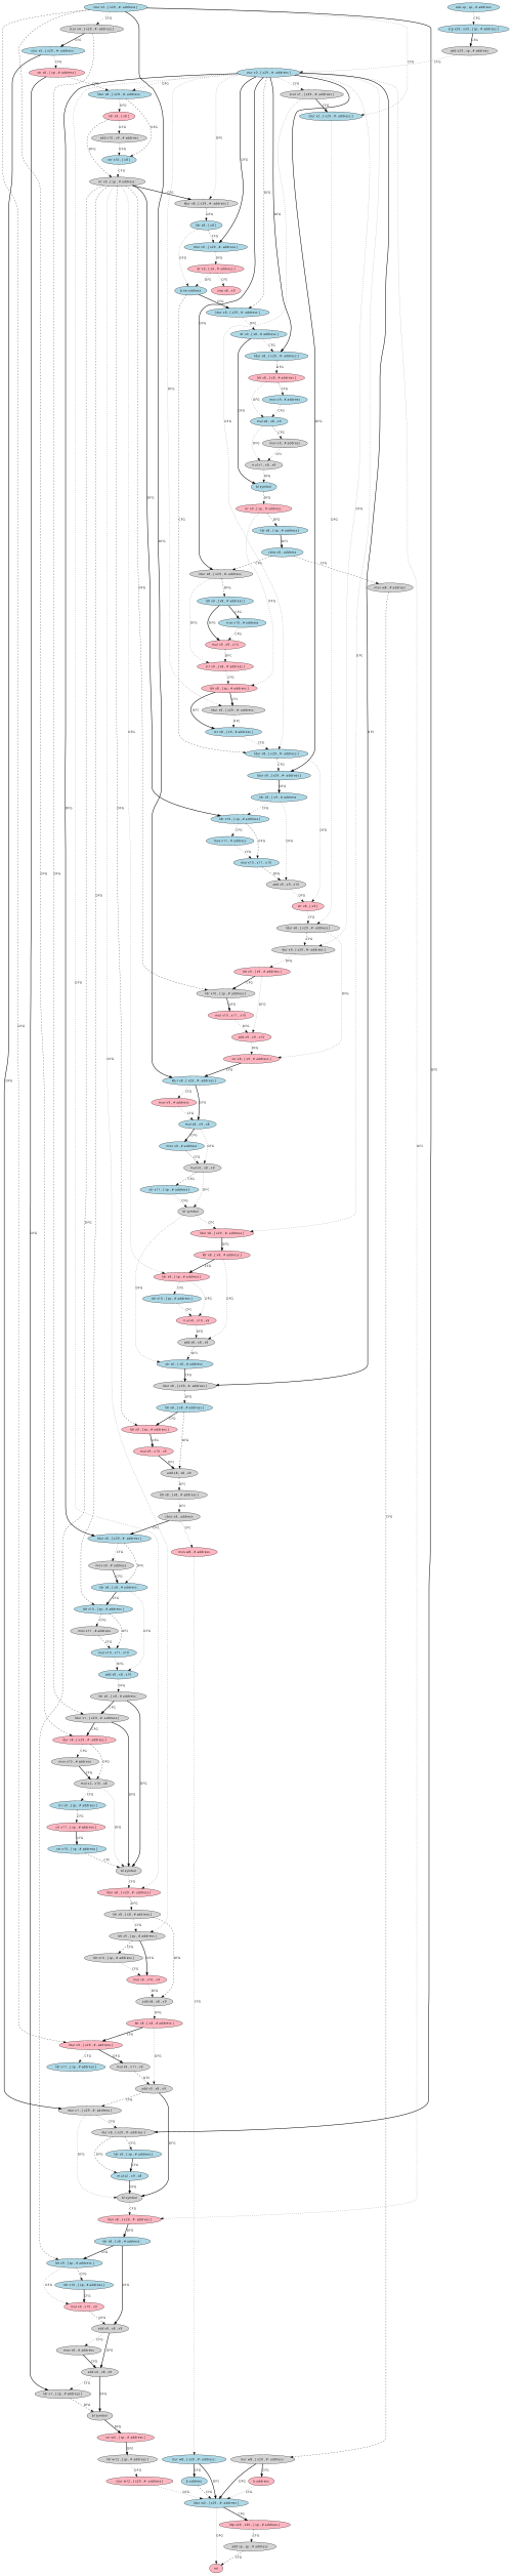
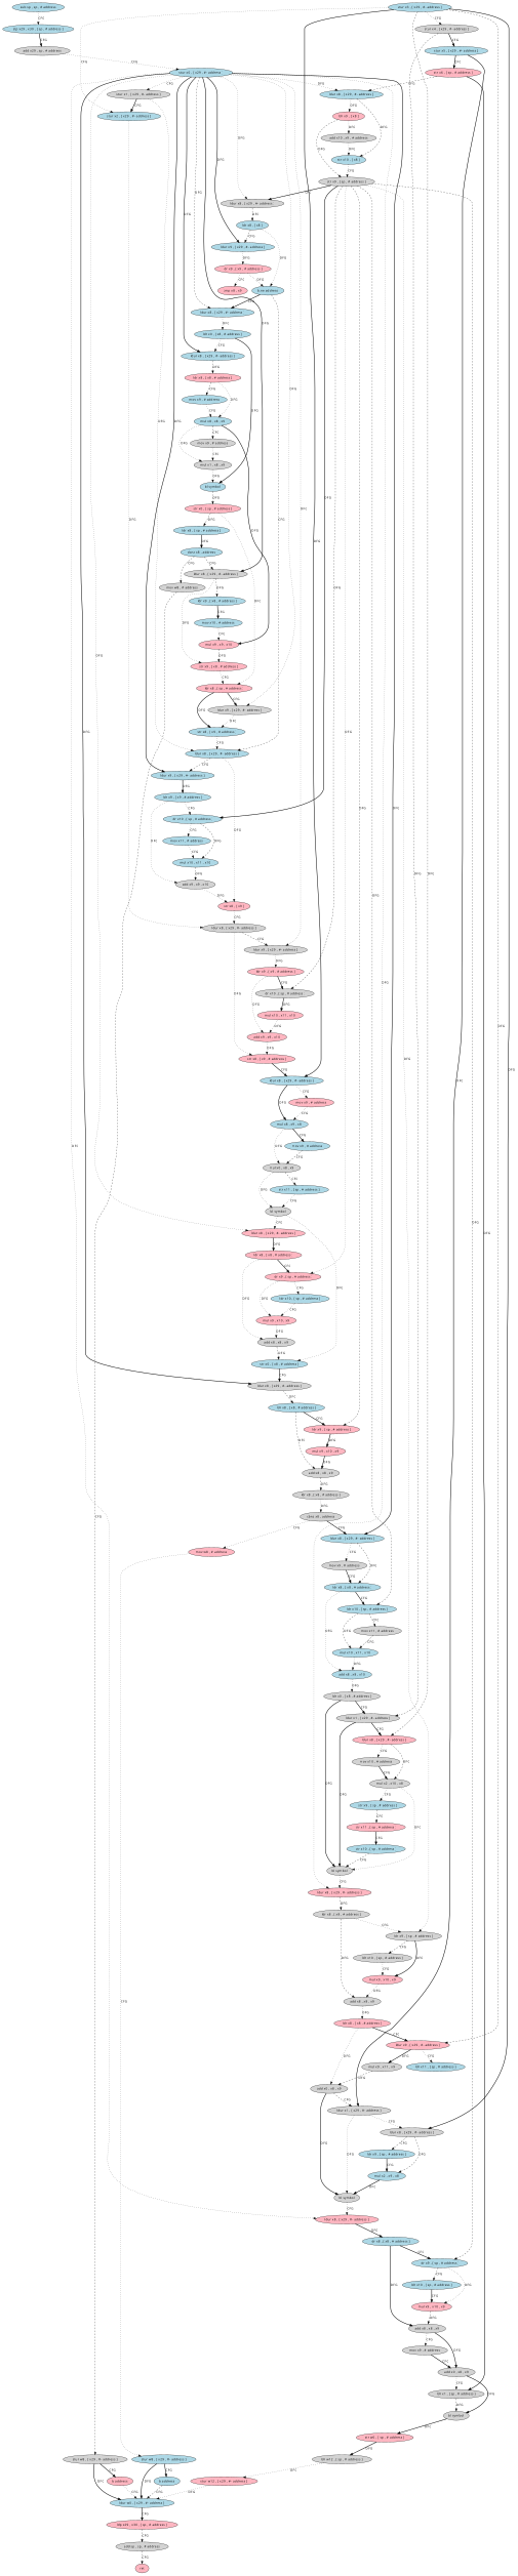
  digraph {
    fontname="Open Sans"
    node [fillcolor=lightblue fontname="Open Sans" style=filled]
    edge [fontname="Open Sans" style=dotted]
    n1 [label="sub sp , sp , # address"]
    n2 [label="stp x29 , x30 , [ sp , # address ]"]
    n3 [fillcolor=lightgrey label="add x29 , sp , # address"]
    n4 [label="stur x0 , [ x29 , #- address ]"]
    n5 [fillcolor=lightgrey label="stur x1 , [ x29 , #- address ]"]
    n6 [label="ldur x8 , [ x29 , #- address ]"]
    n7 [fillcolor=lightgrey label="ldur x8 , [ x29 , #- address ]"]
    n8 [label="ldur x9 , [ x29 , #- address ]"]
    n9 [label="ldur x8 , [ x29 , #- address ]"]
    n10 [label="ldur x9 , [ x29 , #- address ]"]
    n11 [fillcolor=lightgrey label="ldur x9 , [ x29 , #- address ]"]
    n12 [fillcolor=lightpink label="ldur x8 , [ x29 , #- address ]"]
    n13 [fillcolor=lightgrey label="ldur x8 , [ x29 , #- address ]"]
    n14 [label="ldur x8 , [ x29 , #- address ]"]
    n15 [label="ldur x8 , [ x29 , #- address ]"]
    n16 [fillcolor=lightgrey label="ldur x8 , [ x29 , #- address ]"]
    n17 [fillcolor=lightpink label="ldur x8 , [ x29 , #- address ]"]
    n18 [fillcolor=lightpink label="ldur x8 , [ x29 , #- address ]"]
    n19 [fillcolor=lightgrey label="ldur x9 , [ x29 , #- address ]"]
    n20 [label="stur x2 , [ x29 , #- address ]"]
    n21 [label="ldur x8 , [ x29 , #- address ]"]
    n22 [fillcolor=lightpink label="ldr x9 , [ x8 ]"]
    n23 [label="str x10 , [ x8 ]"]
    n24 [label="ldr x8 , [ x8 ]"]
    n25 [fillcolor=lightpink label="ldr x9 , [ x9 , # address ]"]
    n26 [label="ldr x0 , [ x8 , # address ]"]
    n27 [label="ldr x9 , [ x9 , # address ]"]
    n28 [fillcolor=lightpink label="ldr x9 , [ x9 , # address ]"]
    n29 [fillcolor=lightpink label="ldr x8 , [ x8 , # address ]"]
    n30 [label="ldr x8 , [ x8 , # address ]"]
    n31 [fillcolor=lightgrey label="mov x9 , # address"]
    n32 [label="ldr x8 , [ x8 , # address ]"]
    n33 [fillcolor=lightpink label="ldr x8 , [ x8 , # address ]"]
    n34 [label="ldr x9 , [ x8 , # address ]"]
    n35 [fillcolor=lightpink label="str x9 , [ x8 , # address ]"]
    n36 [fillcolor=lightgrey label="ldr x8 , [ x8 , # address ]"]
    n37 [label="ldr x8 , [ x8 , # address ]"]
    n38 [label="str x8 , [ x9 , # address ]"]
    n39 [fillcolor=lightgrey label="ldur x8 , [ x29 , #- address ]"]
    n40 [fillcolor=lightpink label="str x8 , [ x9 ]"]
    n41 [label="stur x3 , [ x29 , #- address ]"]
    n42 [fillcolor=lightgrey label="stur x4 , [ x29 , #- address ]"]
    n43 [label="ldur x8 , [ x29 , #- address ]"]
    n44 [fillcolor=lightpink label="ldur x8 , [ x29 , #- address ]"]
    n45 [fillcolor=lightpink label="ldur x9 , [ x29 , #- address ]"]
    n46 [fillcolor=lightgrey label="ldur x8 , [ x29 , #- address ]"]
    n47 [fillcolor=lightpink label="str x8 , [ x9 , # address ]"]
    n48 [label="stur x5 , [ x29 , #- address ]"]
    n49 [fillcolor=lightgrey label="ldur x1 , [ x29 , #- address ]"]
    n50 [fillcolor=lightpink label="mov x9 , # address"]
    n51 [label="mul x8 , x9 , x8"]
    n52 [fillcolor=lightgrey label="mov x10 , # address"]
    n53 [fillcolor=lightgrey label="mul x2 , x10 , x8"]
    n54 [label="ldr x11 , [ sp , # address ]"]
    n55 [fillcolor=lightgrey label="mul x9 , x11 , x9"]
    n56 [label="ldr x9 , [ sp , # address ]"]
    n57 [label="mul x2 , x9 , x8"]
    n58 [fillcolor=lightpink label="str x6 , [ sp , # address ]"]
    n59 [fillcolor=lightgrey label="ldur x1 , [ x29 , #- address ]"]
    n60 [fillcolor=lightgrey label="bl symbol"]
    n61 [fillcolor=lightgrey label="ldr x1 , [ sp , # address ]"]
    n62 [fillcolor=lightgrey label="bl symbol"]
    n63 [fillcolor=lightgrey label="bl symbol"]
    n64 [fillcolor=lightgrey label="add x10 , x9 , # address"]
    n65 [fillcolor=lightgrey label="str x9 , [ sp , # address ]"]
    n66 [label="ldr x10 , [ sp , # address ]"]
    n67 [fillcolor=lightgrey label="ldr x10 , [ sp , # address ]"]
    n68 [fillcolor=lightpink label="ldr x9 , [ sp , # address ]"]
    n69 [fillcolor=lightpink label="ldr x9 , [ sp , # address ]"]
    n70 [label="ldr x10 , [ sp , # address ]"]
    n71 [fillcolor=lightgrey label="ldr x9 , [ sp , # address ]"]
    n72 [label="ldr x9 , [ sp , # address ]"]
    n73 [label="mov x11 , # address"]
    n74 [label="mul x10 , x11 , x10"]
    n75 [fillcolor=lightpink label="mul x10 , x11 , x10"]
    n76 [label="ldr x10 , [ sp , # address ]"]
    n77 [fillcolor=lightpink label="mul x9 , x10 , x9"]
    n78 [fillcolor=lightpink label="mul x9 , x10 , x9"]
    n79 [fillcolor=lightgrey label="mov x11 , # address"]
    n80 [label="mul x10 , x11 , x10"]
    n81 [fillcolor=lightgrey label="ldr x10 , [ sp , # address ]"]
    n82 [fillcolor=lightpink label="mul x9 , x10 , x9"]
    n83 [label="ldr x10 , [ sp , # address ]"]
    n84 [fillcolor=lightpink label="mul x9 , x10 , x9"]
    n85 [label="b.ne address"]
    n86 [fillcolor=lightpink label="cmp x8 , x9"]
    n87 [label="bl symbol"]
    n88 [fillcolor=lightgrey label="add x9 , x9 , x10"]
    n89 [fillcolor=lightpink label="add x9 , x9 , x10"]
    n90 [label="mov x9 , # address"]
    n91 [fillcolor=lightgrey label="mul x0 , x8 , x9"]
    n92 [label="str x11 , [ sp , # address ]"]
    n93 [fillcolor=lightgrey label="bl symbol"]
    n94 [label="str x0 , [ x8 , # address ]"]
    n95 [fillcolor=lightgrey label="add x8 , x8 , x9"]
    n96 [fillcolor=lightgrey label="add x8 , x8 , x9"]
    n97 [fillcolor=lightgrey label="ldr x8 , [ x8 , # address ]"]
    n98 [fillcolor=lightgrey label="cbnz x8 , address"]
    n99 [fillcolor=lightpink label="mov w8 , # address"]
    n100 [label="stur w8 , [ x29 , #- address ]"]
    n101 [label="add x8 , x8 , x10"]
    n102 [label="ldur w0 , [ x29 , #- address ]"]
    n103 [label="b address"]
    n104 [fillcolor=lightpink label="str x0 , [ sp , # address ]"]
    n105 [label="mov x9 , # address"]
    n106 [label="mul x8 , x8 , x9"]
    n107 [fillcolor=lightgrey label="mov x9 , # address"]
    n108 [fillcolor=lightgrey label="mul x1 , x8 , x9"]
    n109 [label="ldr x8 , [ sp , # address ]"]
    n110 [fillcolor=lightpink label="ldr x8 , [ sp , # address ]"]
    n111 [label="cbnz x8 , address"]
    n112 [fillcolor=lightgrey label="mov w8 , # address"]
    n113 [fillcolor=lightgrey label="stur w8 , [ x29 , #- address ]"]
    n114 [label="mov x10 , # address"]
    n115 [fillcolor=lightpink label="mul x9 , x9 , x10"]
    n116 [fillcolor=lightpink label="b address"]
    n117 [fillcolor=lightgrey label="ldr x0 , [ x8 , # address ]"]
    n118 [label="str x9 , [ sp , # address ]"]
    n119 [fillcolor=lightpink label="str x11 , [ sp , # address ]"]
    n120 [label="str x10 , [ sp , # address ]"]
    n121 [fillcolor=lightgrey label="add x8 , x8 , x9"]
    n122 [fillcolor=lightpink label="ldr x8 , [ x8 , # address ]"]
    n123 [fillcolor=lightgrey label="add x0 , x8 , x9"]
    n124 [fillcolor=lightgrey label="add x8 , x8 , x9"]
    n125 [fillcolor=lightgrey label="mov x9 , # address"]
    n126 [fillcolor=lightgrey label="add x0 , x8 , x9"]
    n127 [fillcolor=lightpink label="str w0 , [ sp , # address ]"]
    n128 [fillcolor=lightgrey label="ldr w12 , [ sp , # address ]"]
    n129 [fillcolor=lightpink label="stur w12 , [ x29 , #- address ]"]
    n130 [fillcolor=lightpink label="ldp x29 , x30 , [ sp , # address ]"]
    n131 [fillcolor=lightpink label=ret]
    n132 [fillcolor=lightgrey label="add sp , sp , # address"]
    n1 -> n2 [label=CFG]
    n2 -> n3 [label=CFG style=bold]
    n3 -> n4 [label=CFG]
    n4 -> n5 [label=CFG]
    n4 -> n6 [label=DFG]
    n4 -> n7 [label=DFG]
    n4 -> n8 [label=DFG style=bold]
    n4 -> n9 [label=DFG style=dashed]
    n4 -> n10 [label=DFG style=bold]
    n4 -> n11 [label=DFG]
    n4 -> n12 [label=DFG]
    n4 -> n13 [label=DFG style=bold]
    n4 -> n14 [label=DFG style=bold]
    n4 -> n15 [label=DFG style=bold]
    n4 -> n16 [label=DFG style=bold]
    n4 -> n17 [label=DFG]
    n4 -> n18 [label=DFG]
    n4 -> n19 [label=DFG]
    n5 -> n20 [label=CFG style=bold]
    n5 -> n21 [label=DFG]
    n6 -> n22 [label=DFG]
    n6 -> n23 [label=DFG style=dashed]
    n7 -> n24 [label=DFG style=dashed]
    n8 -> n25 [label=DFG]
    n9 -> n26 [label=DFG]
    n10 -> n27 [label=DFG style=bold]
    n11 -> n28 [label=DFG]
    n12 -> n29 [label=DFG style=bold]
    n13 -> n30 [label=DFG style=dashed]
    n14 -> n31 [label=CFG]
    n14 -> n32 [label=DFG style=dashed]
    n15 -> n33 [label=DFG style=dashed]
    n16 -> n34 [label=DFG style=dashed]
    n16 -> n35 [label=DFG]
    n17 -> n36 [label=DFG style=dashed]
    n18 -> n37 [label=DFG style=bold]
    n19 -> n38 [label=DFG]
    n20 -> n39 [label=DFG]
    n21 -> n10 [label=CFG style=dashed]
    n21 -> n40 [label=DFG]
    n22 -> n64 [label=DFG]
    n22 -> n65 [label=DFG style=dashed]
    n23 -> n65 [label=CFG]
    n24 -> n8 [label=CFG style=dashed]
    n24 -> n85 [label=DFG]
    n25 -> n85 [label=DFG]
    n25 -> n86 [label=CFG]
    n26 -> n15 [label=CFG]
    n26 -> n87 [label=DFG style=bold]
    n27 -> n66 [label=CFG]
    n27 -> n88 [label=DFG]
    n28 -> n67 [label=CFG style=bold]
    n28 -> n89 [label=DFG]
    n29 -> n68 [label=CFG style=bold]
    n29 -> n95 [label=DFG]
    n30 -> n69 [label=CFG style=bold]
    n30 -> n96 [label=DFG style=dashed]
    n31 -> n32 [label=CFG style=bold]
    n32 -> n70 [label=CFG style=bold]
    n32 -> n101 [label=DFG]
    n33 -> n105 [label=CFG style=dashed]
    n33 -> n106 [label=DFG]
    n34 -> n114 [label=CFG style=bold]
-   n34 -> n115 [label=DFG style=bold]
+   n106 -> n115 [label=DFG style=bold]
    n35 -> n110 [label=CFG]
    n36 -> n71 [label=CFG]
    n36 -> n121 [label=DFG style=dashed]
    n37 -> n72 [label=CFG style=bold]
    n37 -> n124 [label=DFG style=bold]
    n38 -> n21 [label=CFG]
    n39 -> n11 [label=CFG style=dashed]
    n39 -> n47 [label=DFG]
    n40 -> n39 [label=CFG]
    n41 -> n20 [label=CFG]
    n41 -> n42 [label=CFG]
    n41 -> n43 [label=DFG style=bold]
    n41 -> n44 [label=DFG style=dashed]
    n41 -> n45 [label=DFG style=dashed]
    n41 -> n46 [label=DFG style=bold]
    n42 -> n48 [label=CFG style=bold]
    n42 -> n49 [label=DFG style=dashed]
    n43 -> n50 [label=CFG]
    n43 -> n51 [label=DFG style=bold]
    n44 -> n52 [label=CFG]
    n44 -> n53 [label=DFG style=dashed]
    n45 -> n54 [label=CFG]
    n45 -> n55 [label=DFG style=bold]
    n46 -> n56 [label=CFG style=dashed]
    n46 -> n57 [label=DFG style=dashed]
    n47 -> n43 [label=CFG style=bold]
-   n48 -> n58 [label=CFG]
+   n48 -> n58 [label=CFG style=bold]
    n48 -> n59 [label=DFG style=bold]
    n49 -> n44 [label=CFG style=bold]
    n49 -> n60 [label=DFG style=bold]
    n50 -> n51 [label=CFG]
    n51 -> n90 [label=CFG style=bold]
    n51 -> n91 [label=DFG]
    n52 -> n53 [label=CFG style=bold]
    n53 -> n60 [label=DFG]
    n53 -> n118 [label=CFG]
    n55 -> n123 [label=DFG style=dashed]
    n56 -> n57 [label=CFG style=bold]
    n57 -> n62 [label=DFG style=bold]
    n58 -> n6 [label=CFG style=dashed]
    n58 -> n61 [label=DFG style=bold]
    n59 -> n46 [label=CFG]
    n59 -> n62 [label=DFG]
    n60 -> n17 [label=CFG]
    n61 -> n63 [label=DFG style=dashed]
    n62 -> n18 [label=CFG]
    n63 -> n127 [label=DFG style=bold]
    n64 -> n23 [label=DFG]
    n65 -> n7 [label=CFG style=bold]
    n65 -> n66 [label=DFG style=bold]
    n65 -> n67 [label=DFG style=dashed]
    n65 -> n68 [label=DFG]
    n65 -> n69 [label=DFG style=dashed]
    n65 -> n70 [label=DFG style=dashed]
    n65 -> n71 [label=DFG]
    n65 -> n72 [label=DFG style=dashed]
    n66 -> n73 [label=CFG]
    n66 -> n74 [label=DFG style=dashed]
    n67 -> n75 [label=DFG style=bold]
    n68 -> n76 [label=CFG]
    n68 -> n77 [label=DFG]
    n69 -> n78 [label=DFG style=bold]
    n70 -> n79 [label=CFG style=dashed]
    n70 -> n80 [label=DFG style=dashed]
    n71 -> n81 [label=CFG style=dashed]
    n71 -> n82 [label=DFG style=bold]
    n72 -> n83 [label=CFG style=dashed]
    n72 -> n84 [label=DFG]
    n73 -> n74 [label=CFG]
    n74 -> n88 [label=DFG style=dashed]
    n75 -> n89 [label=DFG]
    n76 -> n77 [label=CFG]
    n77 -> n95 [label=DFG]
    n78 -> n96 [label=DFG style=bold]
    n79 -> n80 [label=CFG style=dashed]
    n80 -> n101 [label=DFG]
    n81 -> n82 [label=CFG]
    n82 -> n121 [label=DFG]
    n83 -> n84 [label=CFG style=bold]
    n84 -> n124 [label=DFG style=dashed]
    n85 -> n9 [label=CFG style=bold]
    n85 -> n21 [label=CFG style=dashed]
    n87 -> n104 [label=DFG style=dashed]
    n88 -> n40 [label=DFG]
    n89 -> n47 [label=DFG]
    n90 -> n91 [label=CFG style=dashed]
    n91 -> n92 [label=CFG style=dashed]
    n91 -> n93 [label=DFG]
    n92 -> n93 [label=CFG]
    n93 -> n12 [label=CFG]
    n93 -> n94 [label=DFG]
    n94 -> n13 [label=CFG style=bold]
    n95 -> n94 [label=DFG style=dashed]
    n96 -> n97 [label=DFG style=dashed]
    n97 -> n98 [label=DFG]
    n98 -> n14 [label=CFG style=bold]
    n98 -> n99 [label=CFG]
    n99 -> n100 [label=CFG]
    n100 -> n102 [label=DFG style=bold]
    n100 -> n103 [label=CFG style=bold]
    n101 -> n117 [label=DFG]
    n102 -> n130 [label=CFG style=bold]
-   n102 -> n131 [label=DFG]
    n103 -> n102 [label=CFG style=dashed]
    n104 -> n109 [label=DFG style=dashed]
    n104 -> n110 [label=DFG]
    n105 -> n106 [label=CFG]
    n106 -> n107 [label=CFG style=dashed]
    n106 -> n108 [label=DFG]
    n107 -> n108 [label=CFG]
    n108 -> n87 [label=DFG]
    n109 -> n111 [label=DFG style=bold]
    n110 -> n19 [label=CFG style=bold]
    n110 -> n38 [label=DFG style=bold]
    n111 -> n16 [label=CFG style=dashed]
    n111 -> n112 [label=CFG style=dashed]
    n112 -> n113 [label=CFG style=dashed]
    n113 -> n102 [label=DFG style=bold]
    n113 -> n116 [label=CFG style=bold]
    n114 -> n115 [label=CFG]
    n115 -> n35 [label=DFG style=dashed]
    n116 -> n102 [label=CFG]
    n117 -> n49 [label=CFG style=bold]
    n117 -> n60 [label=DFG style=bold]
    n118 -> n119 [label=CFG style=dashed]
    n119 -> n120 [label=CFG style=bold]
    n120 -> n60 [label=CFG style=dashed]
    n121 -> n122 [label=DFG]
    n122 -> n45 [label=CFG style=bold]
    n122 -> n123 [label=DFG]
    n123 -> n59 [label=CFG style=dashed]
    n123 -> n62 [label=DFG style=bold]
    n124 -> n125 [label=CFG]
    n124 -> n126 [label=DFG style=bold]
    n125 -> n126 [label=CFG style=bold]
    n126 -> n61 [label=CFG]
    n126 -> n63 [label=DFG style=bold]
    n127 -> n128 [label=DFG style=bold]
    n128 -> n129 [label=DFG]
    n129 -> n102 [label=DFG]
    n130 -> n132 [label=CFG style=dashed]
    n132 -> n131 [label=CFG style=dashed]
  }
